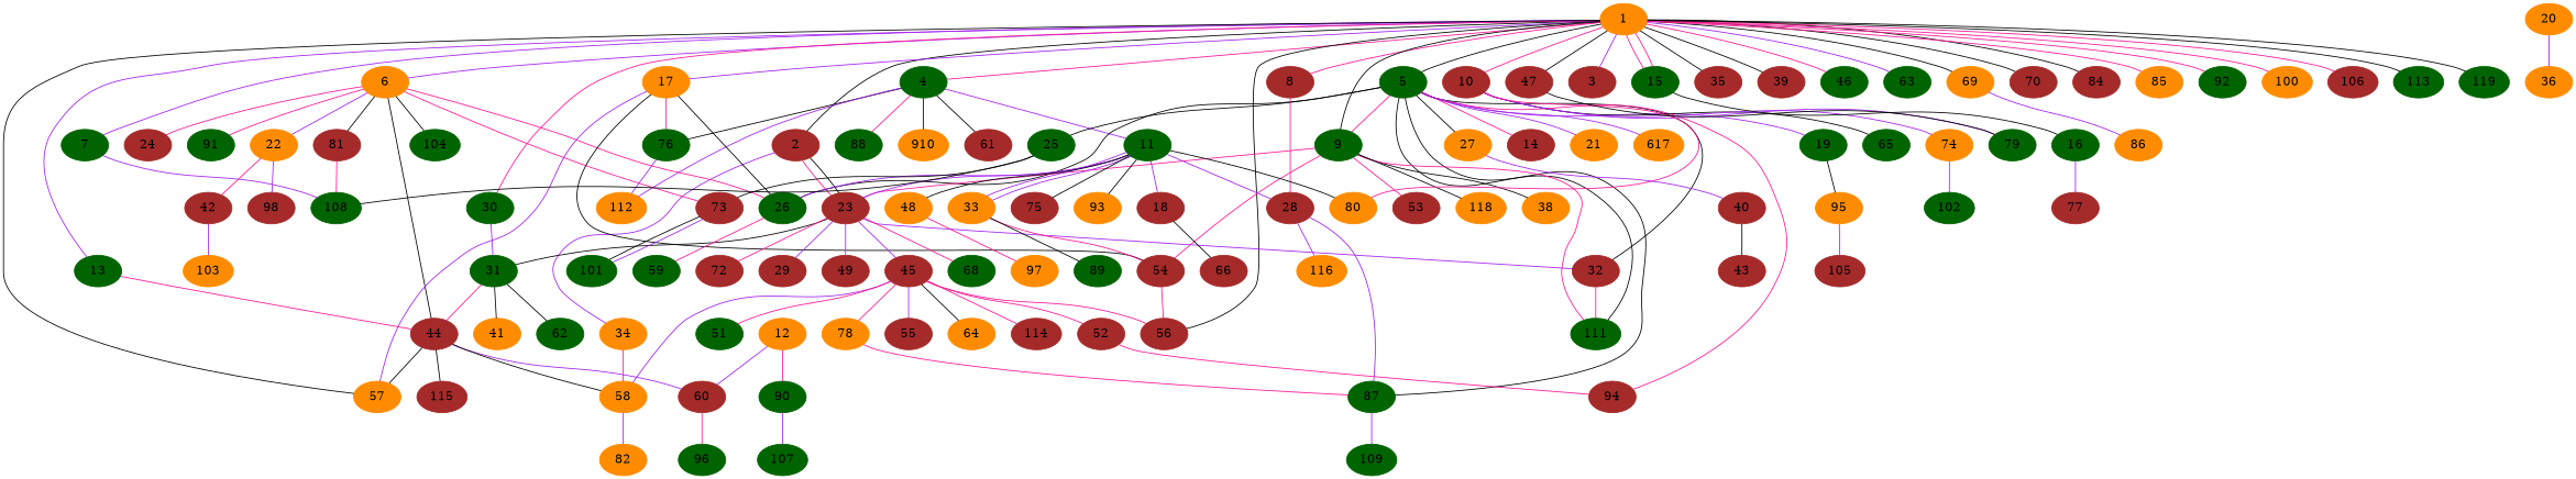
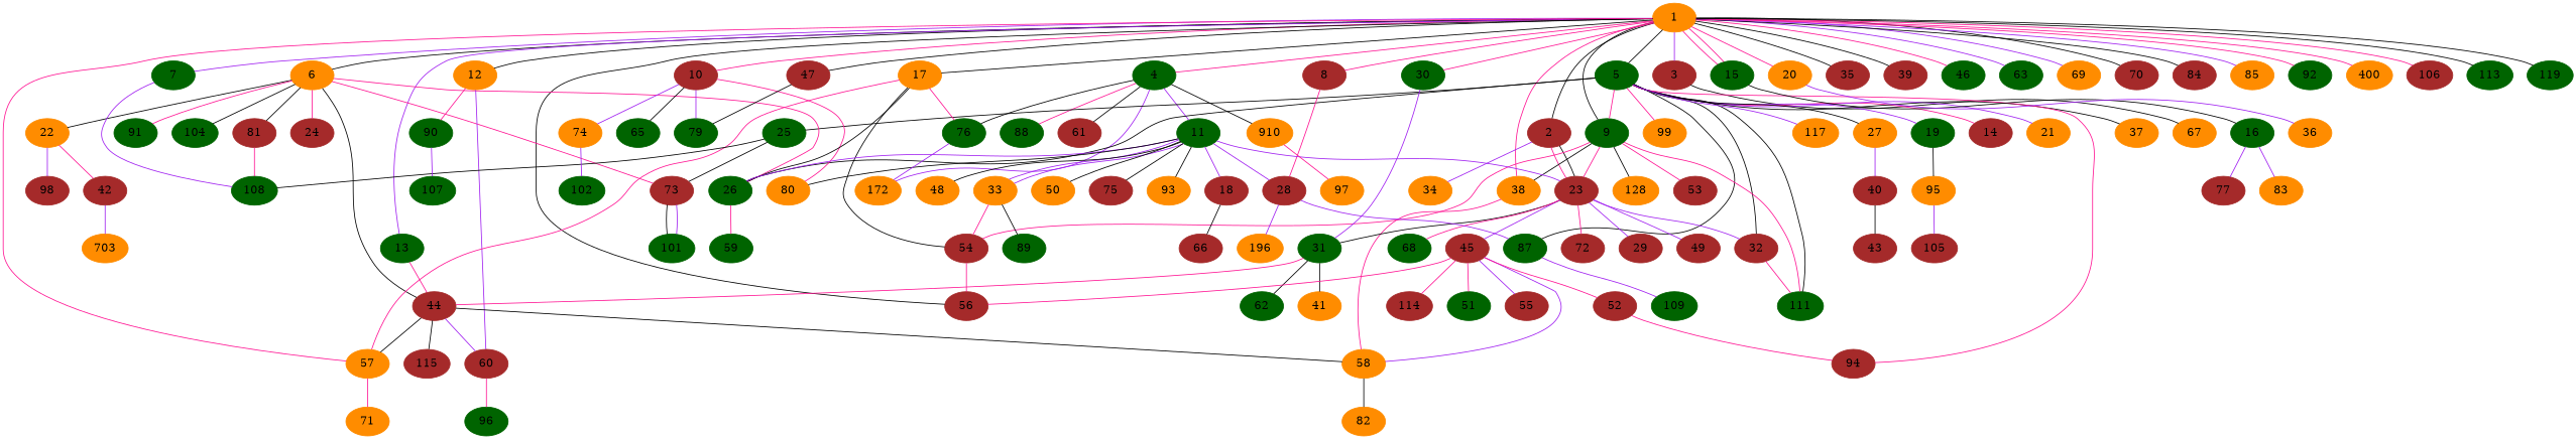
  graph {
    node [color=brown style=filled]
    edge [color=black]
    1 [color=darkorange]
    2
    3
    4 [color=darkgreen]
    5 [color=darkgreen]
    6 [color=darkorange]
    7 [color=darkgreen]
    8
    9 [color=darkgreen]
    10
    12 [color=darkorange]
    13 [color=darkgreen]
    15 [color=darkgreen]
    17 [color=darkorange]
    20 [color=darkorange]
    30 [color=darkgreen]
    35
    38 [color=darkorange]
    39
    46 [color=darkgreen]
    47
    56
    57 [color=darkorange]
    63 [color=darkgreen]
    69 [color=darkorange]
    70
    84
    85 [color=darkorange]
    92 [color=darkgreen]
-   100 [color=darkorange]
+   100 [color=darkorange label=400]
    106
    113 [color=darkgreen]
    119 [color=darkgreen]
    23
    34 [color=darkorange]
+   67 [color=darkorange]
    11 [color=darkgreen]
    61
    76 [color=darkgreen]
    88 [color=darkgreen]
    n41 [color=darkorange label=910]
-   112 [color=darkorange]
+   112 [color=darkorange label=172]
    14
    19 [color=darkgreen]
    21 [color=darkorange]
    25 [color=darkgreen]
    26 [color=darkgreen]
    27 [color=darkorange]
    32
+   37 [color=darkorange]
    87 [color=darkgreen]
    94
+   99 [color=darkorange]
    111 [color=darkgreen]
-   117 [color=darkorange label=617]
+   117 [color=darkorange]
    22 [color=darkorange]
    24
    44
    73
    81
    91 [color=darkgreen]
    104 [color=darkgreen]
    108 [color=darkgreen]
    28
    53
    54
-   118 [color=darkorange]
+   118 [color=darkorange label=128]
    65 [color=darkgreen]
    74 [color=darkorange]
    79 [color=darkgreen]
    80 [color=darkorange]
    60
    90 [color=darkgreen]
    16 [color=darkgreen]
    36 [color=darkorange]
    31 [color=darkgreen]
    58 [color=darkorange]
-   86 [color=darkorange]
+   71 [color=darkorange]
    29
    45
    49
    68 [color=darkgreen]
    72
    18
    33 [color=darkorange]
    48 [color=darkorange]
+   50 [color=darkorange]
    75
    93 [color=darkorange]
    95 [color=darkorange]
    59 [color=darkgreen]
    40
    109 [color=darkgreen]
    42
    98
    115
    101 [color=darkgreen]
-   116 [color=darkorange]
+   116 [color=darkorange label=196]
    102 [color=darkgreen]
    66
    89 [color=darkgreen]
    97 [color=darkorange]
    96 [color=darkgreen]
    107 [color=darkgreen]
    77
+   83 [color=darkorange]
    105
-   103 [color=darkorange]
+   103 [color=darkorange label=703]
    41 [color=darkorange]
    62 [color=darkgreen]
    51 [color=darkgreen]
    52
    55
-   64 [color=darkorange]
-   78 [color=darkorange]
    114
    43
    82 [color=darkorange]
    1 -- 2
    1 -- 3 [color=purple]
    1 -- 4 [color=deeppink]
    1 -- 5
-   1 -- 6 [color=purple]
+   1 -- 6
    1 -- 7 [color=purple]
    1 -- 8 [color=deeppink]
    1 -- 9
    1 -- 10 [color=deeppink]
+   1 -- 12
    1 -- 13 [color=purple]
    1 -- 15 [color=deeppink]
    1 -- 15 [color=deeppink]
-   1 -- 17 [color=purple]
+   1 -- 17
+   1 -- 20 [color=deeppink]
    1 -- 30 [color=deeppink]
    1 -- 35
+   1 -- 38 [color=deeppink]
    1 -- 39
    1 -- 46 [color=deeppink]
    1 -- 47
    1 -- 56
-   1 -- 57
+   1 -- 57 [color=deeppink]
    1 -- 63 [color=purple]
-   1 -- 69
+   1 -- 69 [color=purple]
    1 -- 70
    1 -- 84
-   1 -- 85 [color=deeppink]
+   1 -- 85 [color=purple]
    1 -- 92 [color=deeppink]
    1 -- 100 [color=deeppink]
    1 -- 106 [color=deeppink]
    1 -- 113
    1 -- 119
    2 -- 23 [color=deeppink]
    2 -- 23
    2 -- 34 [color=purple]
+   3 -- 67
    4 -- 11 [color=purple]
    4 -- 61
    4 -- 76
    4 -- 88 [color=deeppink]
    4 -- n41
    4 -- 112 [color=purple]
    5 -- 9 [color=deeppink]
    5 -- 14 [color=deeppink]
    5 -- 19 [color=purple]
    5 -- 21 [color=purple]
    5 -- 25
    5 -- 26
    5 -- 27
    5 -- 32
+   5 -- 37
    5 -- 87
    5 -- 94 [color=deeppink]
+   5 -- 99 [color=deeppink]
    5 -- 111
    5 -- 117 [color=purple]
    6 -- 26 [color=deeppink]
-   6 -- 22 [color=purple]
+   6 -- 22
    6 -- 24 [color=deeppink]
    6 -- 44
    6 -- 73 [color=deeppink]
    6 -- 81
    6 -- 91 [color=deeppink]
    6 -- 104
    7 -- 108 [color=purple]
    8 -- 28 [color=deeppink]
    9 -- 38
    9 -- 23 [color=deeppink]
    9 -- 111 [color=deeppink]
    9 -- 53 [color=deeppink]
    9 -- 54 [color=deeppink]
    9 -- 118
    10 -- 65
    10 -- 74 [color=purple]
    10 -- 79 [color=purple]
    10 -- 80 [color=deeppink]
    12 -- 60 [color=purple]
    12 -- 90 [color=deeppink]
    13 -- 44 [color=deeppink]
    15 -- 16
-   17 -- 57 [color=purple]
+   17 -- 57 [color=deeppink]
    17 -- 76 [color=deeppink]
    17 -- 26
    17 -- 54
    20 -- 36 [color=purple]
    30 -- 31 [color=purple]
-   34 -- 58 [color=deeppink]
+   38 -- 58 [color=deeppink]
    47 -- 79
-   69 -- 86 [color=purple]
+   57 -- 71 [color=deeppink]
    23 -- 32 [color=purple]
    23 -- 31
    23 -- 29 [color=purple]
    23 -- 45 [color=purple]
    23 -- 49 [color=purple]
    23 -- 68 [color=deeppink]
    23 -- 72 [color=deeppink]
    11 -- 23 [color=purple]
    11 -- 26 [color=purple]
    11 -- 28 [color=purple]
    11 -- 80
    11 -- 18 [color=purple]
    11 -- 33 [color=purple]
    11 -- 33 [color=purple]
    11 -- 48
+   11 -- 50
    11 -- 75
    11 -- 93
    76 -- 112 [color=purple]
    19 -- 95
    25 -- 73
    25 -- 108
    26 -- 59 [color=deeppink]
    27 -- 40 [color=purple]
    32 -- 111 [color=deeppink]
    87 -- 109 [color=purple]
    22 -- 42 [color=deeppink]
    22 -- 98 [color=purple]
    44 -- 57
    44 -- 60 [color=purple]
    44 -- 58
    44 -- 115
    73 -- 101
    73 -- 101 [color=purple]
    81 -- 108 [color=deeppink]
    28 -- 87 [color=purple]
    28 -- 116 [color=purple]
    54 -- 56 [color=deeppink]
    74 -- 102 [color=purple]
    60 -- 96 [color=deeppink]
    90 -- 107 [color=purple]
    16 -- 77 [color=purple]
+   16 -- 83 [color=purple]
    31 -- 44 [color=deeppink]
    31 -- 41
    31 -- 62
-   58 -- 82 [color=purple]
+   58 -- 82
    45 -- 56 [color=deeppink]
    45 -- 58 [color=purple]
    45 -- 51 [color=deeppink]
    45 -- 52 [color=deeppink]
    45 -- 55 [color=purple]
-   45 -- 64
-   45 -- 78 [color=deeppink]
    45 -- 114 [color=deeppink]
    18 -- 66
    33 -- 54 [color=deeppink]
    33 -- 89
-   48 -- 97 [color=deeppink]
+   n41 -- 97 [color=deeppink]
    95 -- 105 [color=purple]
    40 -- 43
    42 -- 103 [color=purple]
    52 -- 94 [color=deeppink]
-   78 -- 87 [color=deeppink]
  }
